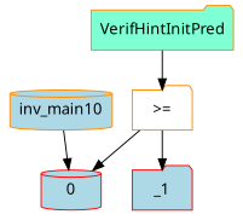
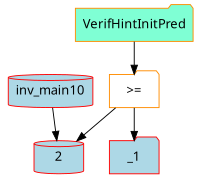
  digraph {
    fontname="Noto Sans"
    node [color=red fillcolor=lightblue fontname="Noto Sans" shape=folder style=filled]
    edge [fontname="Noto Sans"]
-   n1 [color=darkorange label=inv_main10 shape=cylinder]
-   n2 [label=0 shape=cylinder]
+   n1 [label=inv_main10 shape=cylinder]
+   n2 [label=2 shape=cylinder]
    n3 [color=darkorange fillcolor=aquamarine label=VerifHintInitPred]
    n4 [color=darkorange fillcolor=white label=">="]
    n5 [label=_1]
    n1 -> n2
    n3 -> n4
    n4 -> n2
    n4 -> n5
  }
